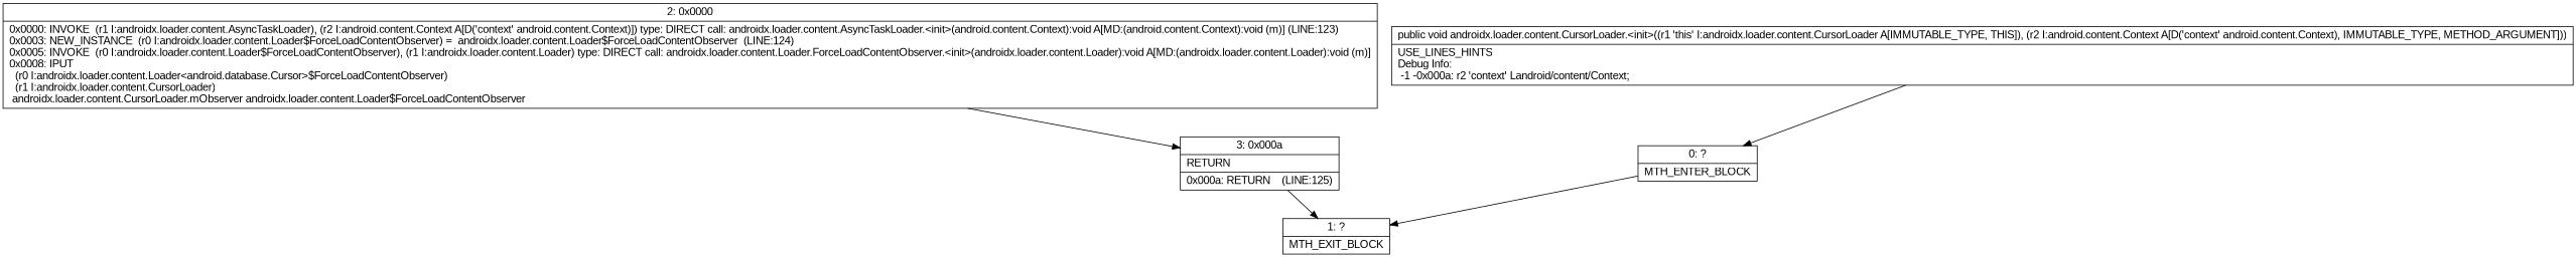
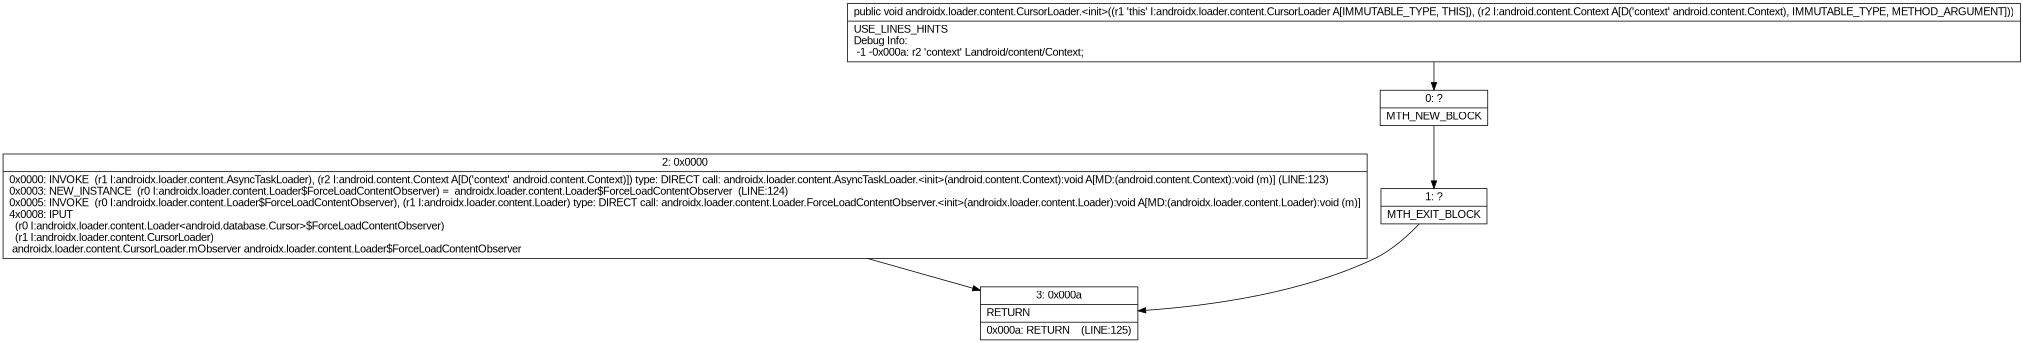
  digraph {
    fontname="Liberation Sans"
    node [fontname="Liberation Sans" shape=record]
    edge [fontname="Liberation Sans"]
-   n1 [label="{0\:\ ?|MTH_ENTER_BLOCK\l}"]
+   n1 [label="{0\:\ ?|MTH_NEW_BLOCK\l}"]
    n2 [label="{1\:\ ?|MTH_EXIT_BLOCK\l}"]
-   n3 [label="{2\:\ 0x0000|0x0000: INVOKE  (r1 I:androidx.loader.content.AsyncTaskLoader), (r2 I:android.content.Context A[D('context' android.content.Context)]) type: DIRECT call: androidx.loader.content.AsyncTaskLoader.\<init\>(android.content.Context):void A[MD:(android.content.Context):void (m)] (LINE:123)\l0x0003: NEW_INSTANCE  (r0 I:androidx.loader.content.Loader$ForceLoadContentObserver) =  androidx.loader.content.Loader$ForceLoadContentObserver  (LINE:124)\l0x0005: INVOKE  (r0 I:androidx.loader.content.Loader$ForceLoadContentObserver), (r1 I:androidx.loader.content.Loader) type: DIRECT call: androidx.loader.content.Loader.ForceLoadContentObserver.\<init\>(androidx.loader.content.Loader):void A[MD:(androidx.loader.content.Loader):void (m)]\l0x0008: IPUT  \l  (r0 I:androidx.loader.content.Loader\<android.database.Cursor\>$ForceLoadContentObserver)\l  (r1 I:androidx.loader.content.CursorLoader)\l androidx.loader.content.CursorLoader.mObserver androidx.loader.content.Loader$ForceLoadContentObserver \l}"]
+   n3 [label="{2\:\ 0x0000|0x0000: INVOKE  (r1 I:androidx.loader.content.AsyncTaskLoader), (r2 I:android.content.Context A[D('context' android.content.Context)]) type: DIRECT call: androidx.loader.content.AsyncTaskLoader.\<init\>(android.content.Context):void A[MD:(android.content.Context):void (m)] (LINE:123)\l0x0003: NEW_INSTANCE  (r0 I:androidx.loader.content.Loader$ForceLoadContentObserver) =  androidx.loader.content.Loader$ForceLoadContentObserver  (LINE:124)\l0x0005: INVOKE  (r0 I:androidx.loader.content.Loader$ForceLoadContentObserver), (r1 I:androidx.loader.content.Loader) type: DIRECT call: androidx.loader.content.Loader.ForceLoadContentObserver.\<init\>(androidx.loader.content.Loader):void A[MD:(androidx.loader.content.Loader):void (m)]\l4x0008: IPUT  \l  (r0 I:androidx.loader.content.Loader\<android.database.Cursor\>$ForceLoadContentObserver)\l  (r1 I:androidx.loader.content.CursorLoader)\l androidx.loader.content.CursorLoader.mObserver androidx.loader.content.Loader$ForceLoadContentObserver \l}"]
    n4 [label="{3\:\ 0x000a|RETURN\l|0x000a: RETURN    (LINE:125)\l}"]
    n5 [label="{public void androidx.loader.content.CursorLoader.\<init\>((r1 'this' I:androidx.loader.content.CursorLoader A[IMMUTABLE_TYPE, THIS]), (r2 I:android.content.Context A[D('context' android.content.Context), IMMUTABLE_TYPE, METHOD_ARGUMENT]))  | USE_LINES_HINTS\lDebug Info:\l  \-1 \-0x000a: r2 'context' Landroid\/content\/Context;\l}"]
    n1 -> n2
    n3 -> n4
-   n4 -> n2
+   n2 -> n4
    n5 -> n1
  }
